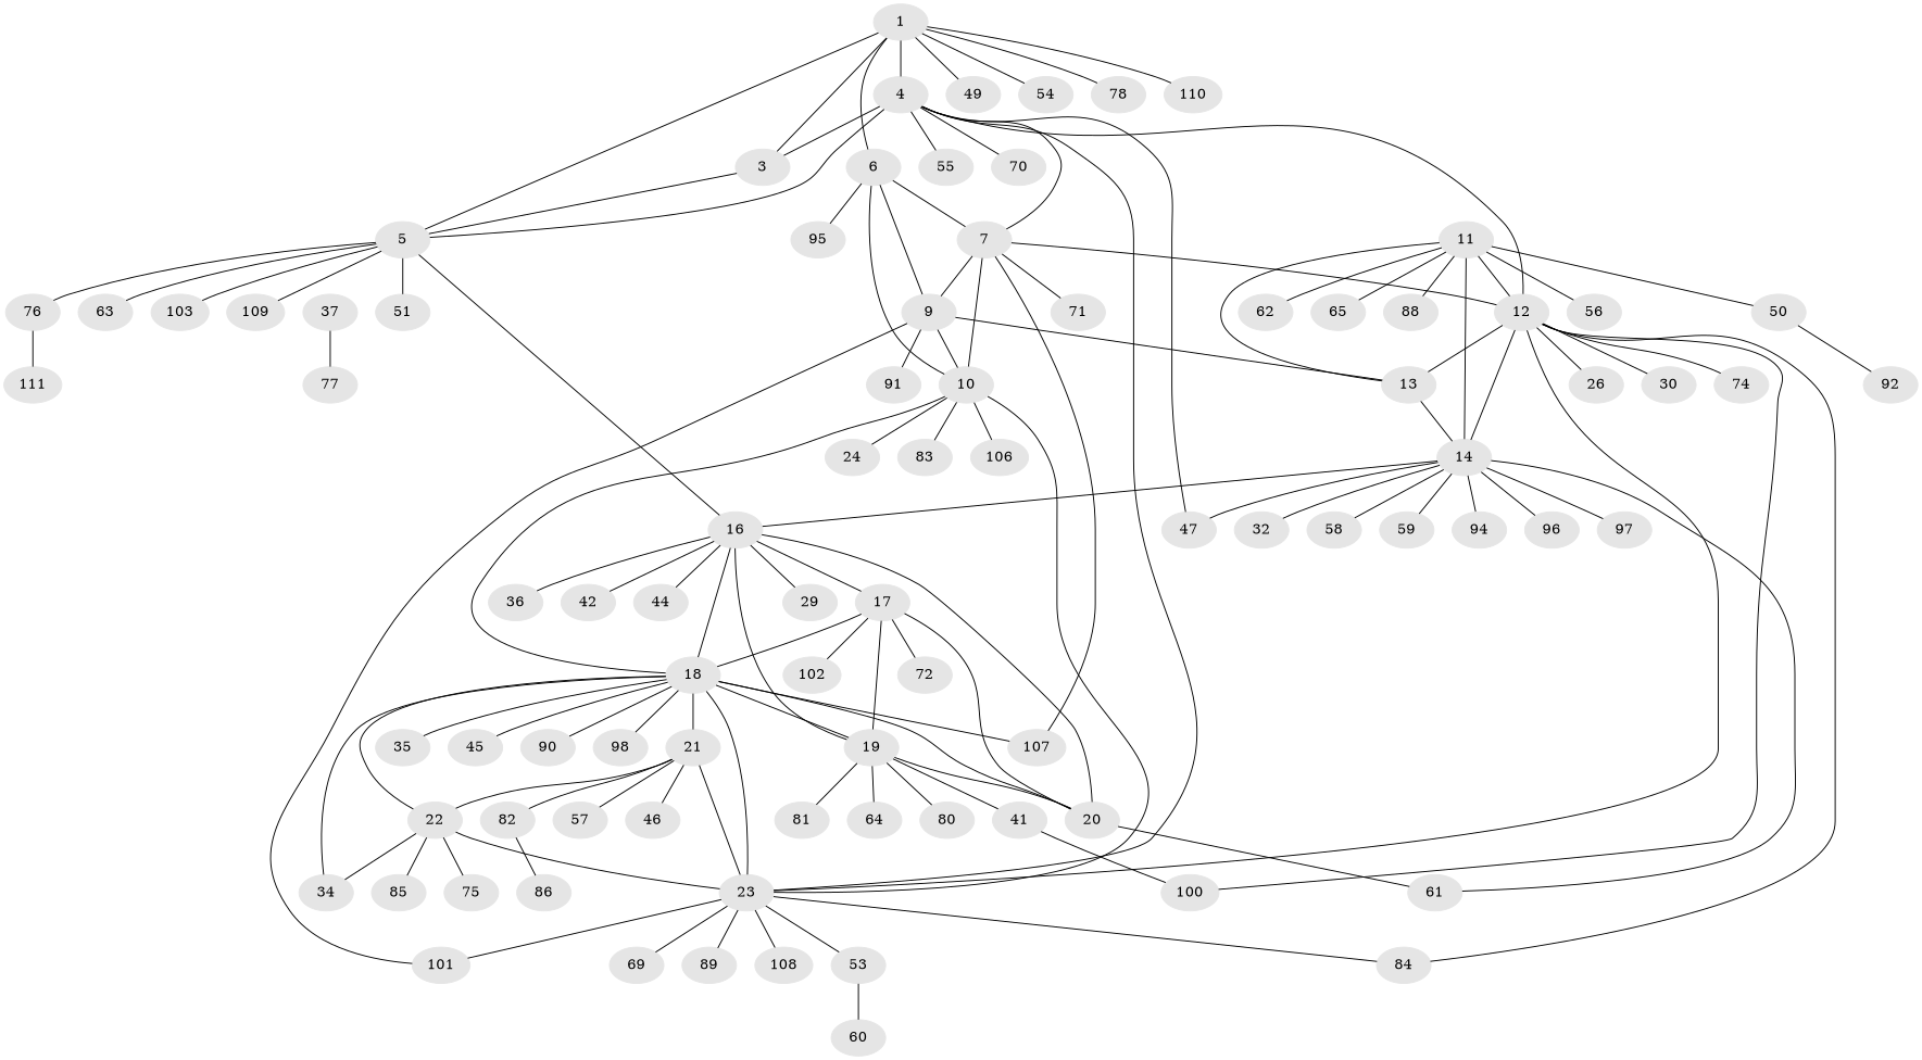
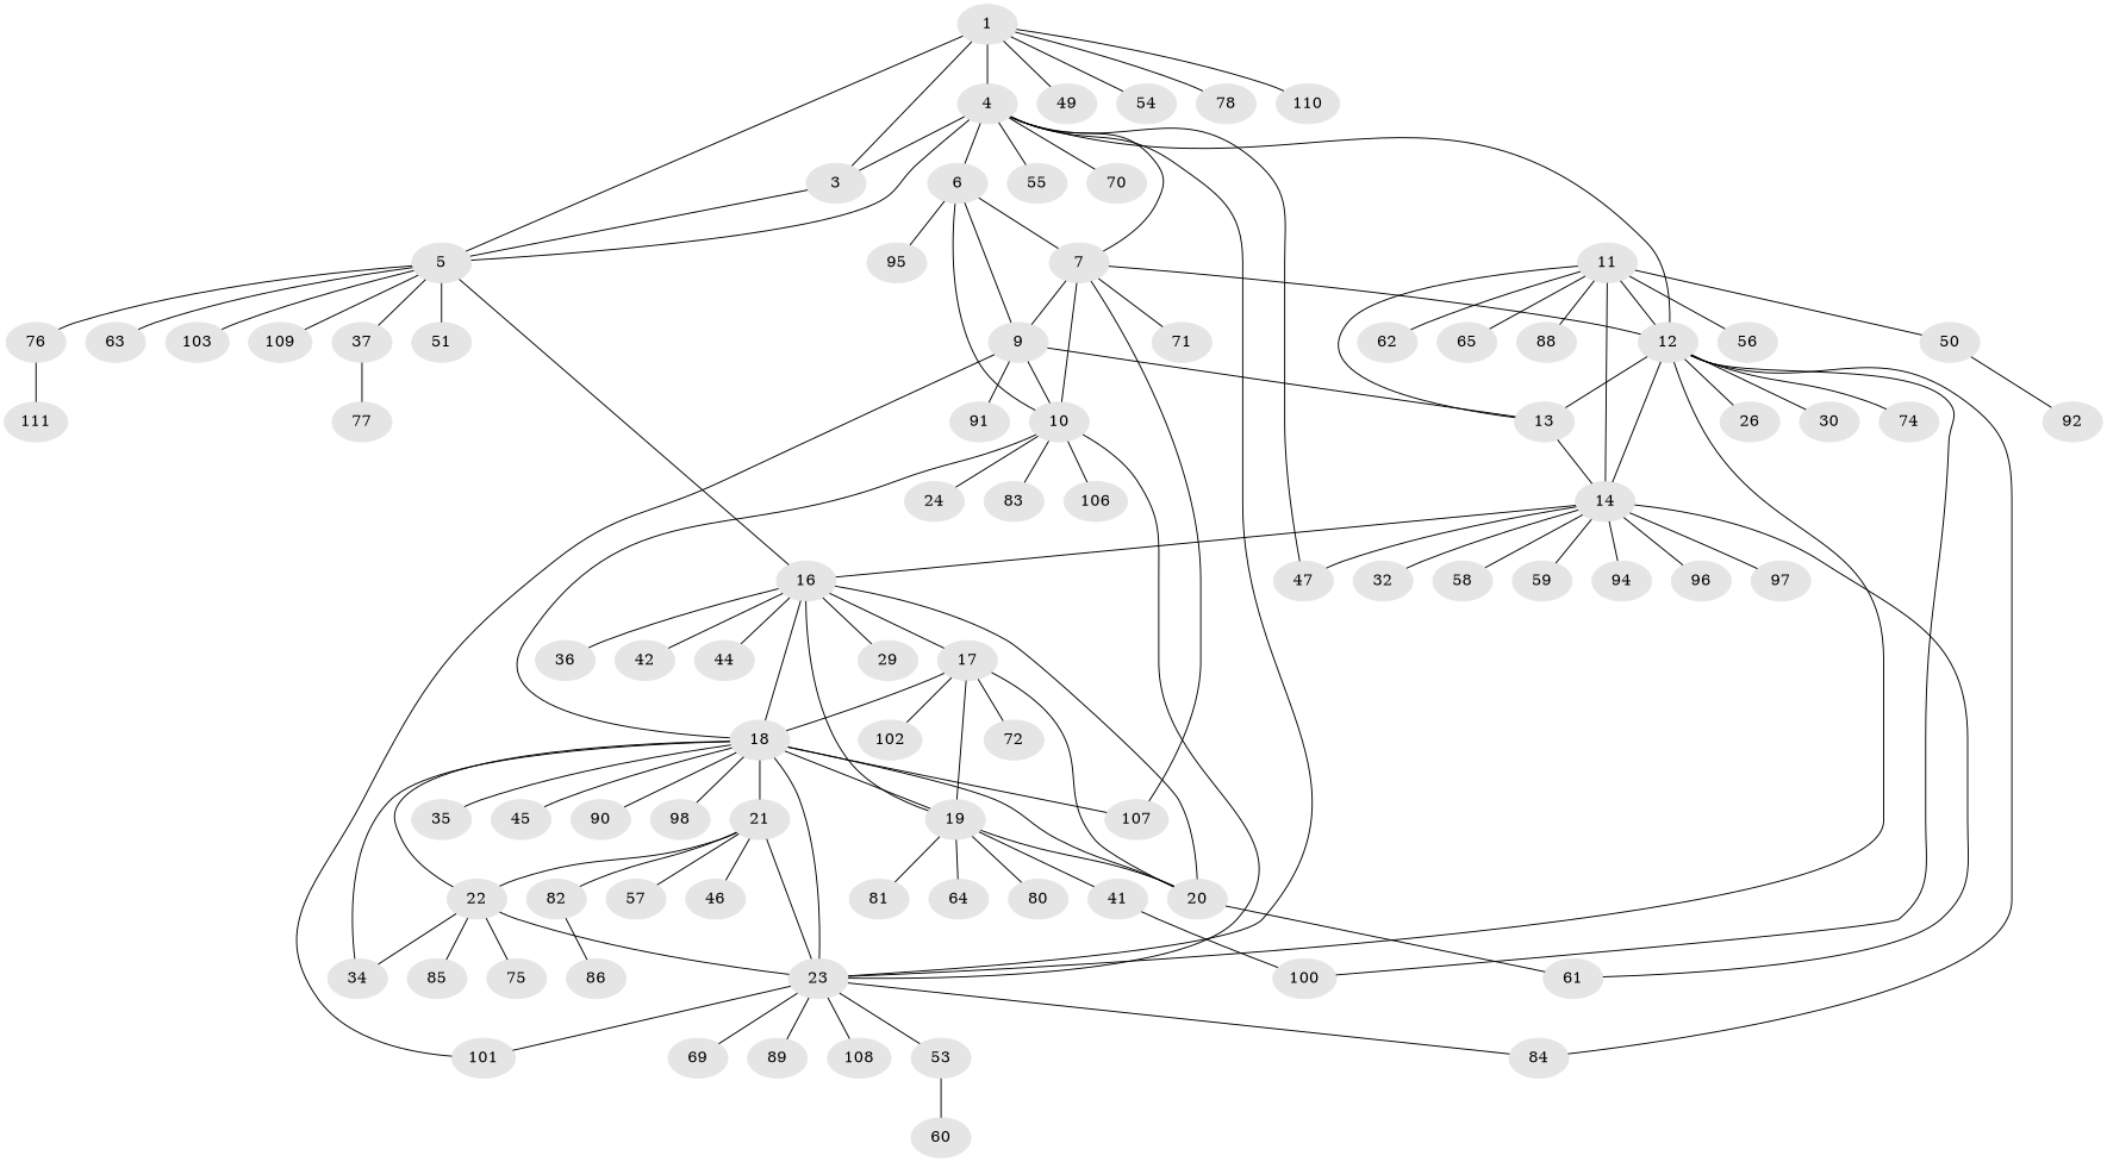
  graph {
    node [color=gray90 style=filled]
    1 [super="+31"]
    n2 [label=4 super="+4"]
    3 [super="+79"]
    5 [super="+99"]
    49
    54
    78
    110
    6 [super="+38"]
    7 [super="+8"]
    12 [super="+66"]
    23 [super="+25"]
    47
    55
    70
    16 [super="+48"]
    37
    51
    63
    76
    103
    109
    9 [super="+39"]
    10 [super="+33"]
    95
    71
    107
    13
    14 [super="+15"]
    26
    30 [super="+93"]
    74
    84
    100
    101
    53
    69
    89
    108
    18 [super="+24"]
    17 [super="+43"]
    19 [super="+40"]
    20 [super="+68"]
    29
    36
    42
    44
    77
    111
    91
    n51 [label=24]
    83
    106
    21 [super="+27"]
    22 [super="+73"]
    34
    35
    45
    90
    98
    11 [super="+87"]
    50 [super="+52"]
    56
    62
    65
    88
    32
    58
    59
    61
    94 [super="+112"]
    96
    97
    92
    72 [super="+105"]
    102
    41
    64
    80
    81
    46
    57
    82
    75
    85
    86
    60
    1 -- n2 [weight=2]
    1 -- 3
    1 -- 5
    1 -- 49
    1 -- 54
    1 -- 78
    1 -- 110
    n2 -- 3 [weight=2]
    n2 -- 5 [weight=2]
-   1 -- 6
+   n2 -- 6
    n2 -- 7
    n2 -- 12
    n2 -- 23
    n2 -- 47
    n2 -- 55
    n2 -- 70
    3 -- 5
    5 -- 16
+   5 -- 37
    5 -- 51
    5 -- 63
    5 -- 76
    5 -- 103
    5 -- 109
    6 -- 7 [weight=2]
    6 -- 9
    6 -- 10
    6 -- 95
    7 -- 12
    7 -- 9 [weight=2]
    7 -- 10 [weight=2]
    7 -- 71
    7 -- 107
    12 -- 23
    12 -- 13
    12 -- 14 [weight=2]
    12 -- 26
    12 -- 30
    12 -- 74
    12 -- 84
    12 -- 100
    23 -- 84
    23 -- 101
    23 -- 53
    23 -- 69
    23 -- 89
    23 -- 108
    16 -- 18
    16 -- 17
    16 -- 19
    16 -- 20
    16 -- 29
    16 -- 36
    16 -- 42
    16 -- 44
    37 -- 77
    76 -- 111
    9 -- 10
    9 -- 13
    9 -- 101
    9 -- 91
    10 -- 23
    10 -- 18
    10 -- n51
    10 -- 83
    10 -- 106
    13 -- 14 [weight=2]
    14 -- 47
    14 -- 16
    14 -- 32
    14 -- 58
    14 -- 59
    14 -- 61
    14 -- 94
    14 -- 96
    14 -- 97
    53 -- 60
    18 -- 23 [weight=2]
    18 -- 107
    18 -- 19
    18 -- 20
    18 -- 21
    18 -- 22
    18 -- 34
    18 -- 35
    18 -- 45
    18 -- 90
    18 -- 98
    17 -- 18
    17 -- 19
    17 -- 20
    17 -- 72
    17 -- 102
    19 -- 20
    19 -- 41
    19 -- 64
    19 -- 80
    19 -- 81
    20 -- 61
    21 -- 23 [weight=2]
    21 -- 22
    21 -- 46
    21 -- 57
    21 -- 82
    22 -- 23 [weight=2]
    22 -- 34
    22 -- 75
    22 -- 85
    11 -- 12
    11 -- 13
    11 -- 14 [weight=2]
    11 -- 50
    11 -- 56
    11 -- 62
    11 -- 65
    11 -- 88
    50 -- 92
    41 -- 100
    82 -- 86
  }
